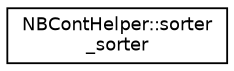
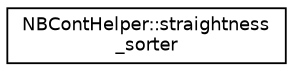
  digraph {
    rankdir=LR
-   n1 [color=black fillcolor=white fontname=Helvetica fontsize=10 height=0.2 label="NBContHelper::sorter\l_sorter" shape=record style=filled width=0.4]
+   n1 [color=black fillcolor=white fontname=Helvetica fontsize=10 height=0.2 label="NBContHelper::straightness\l_sorter" shape=record style=filled width=0.4]
  }
